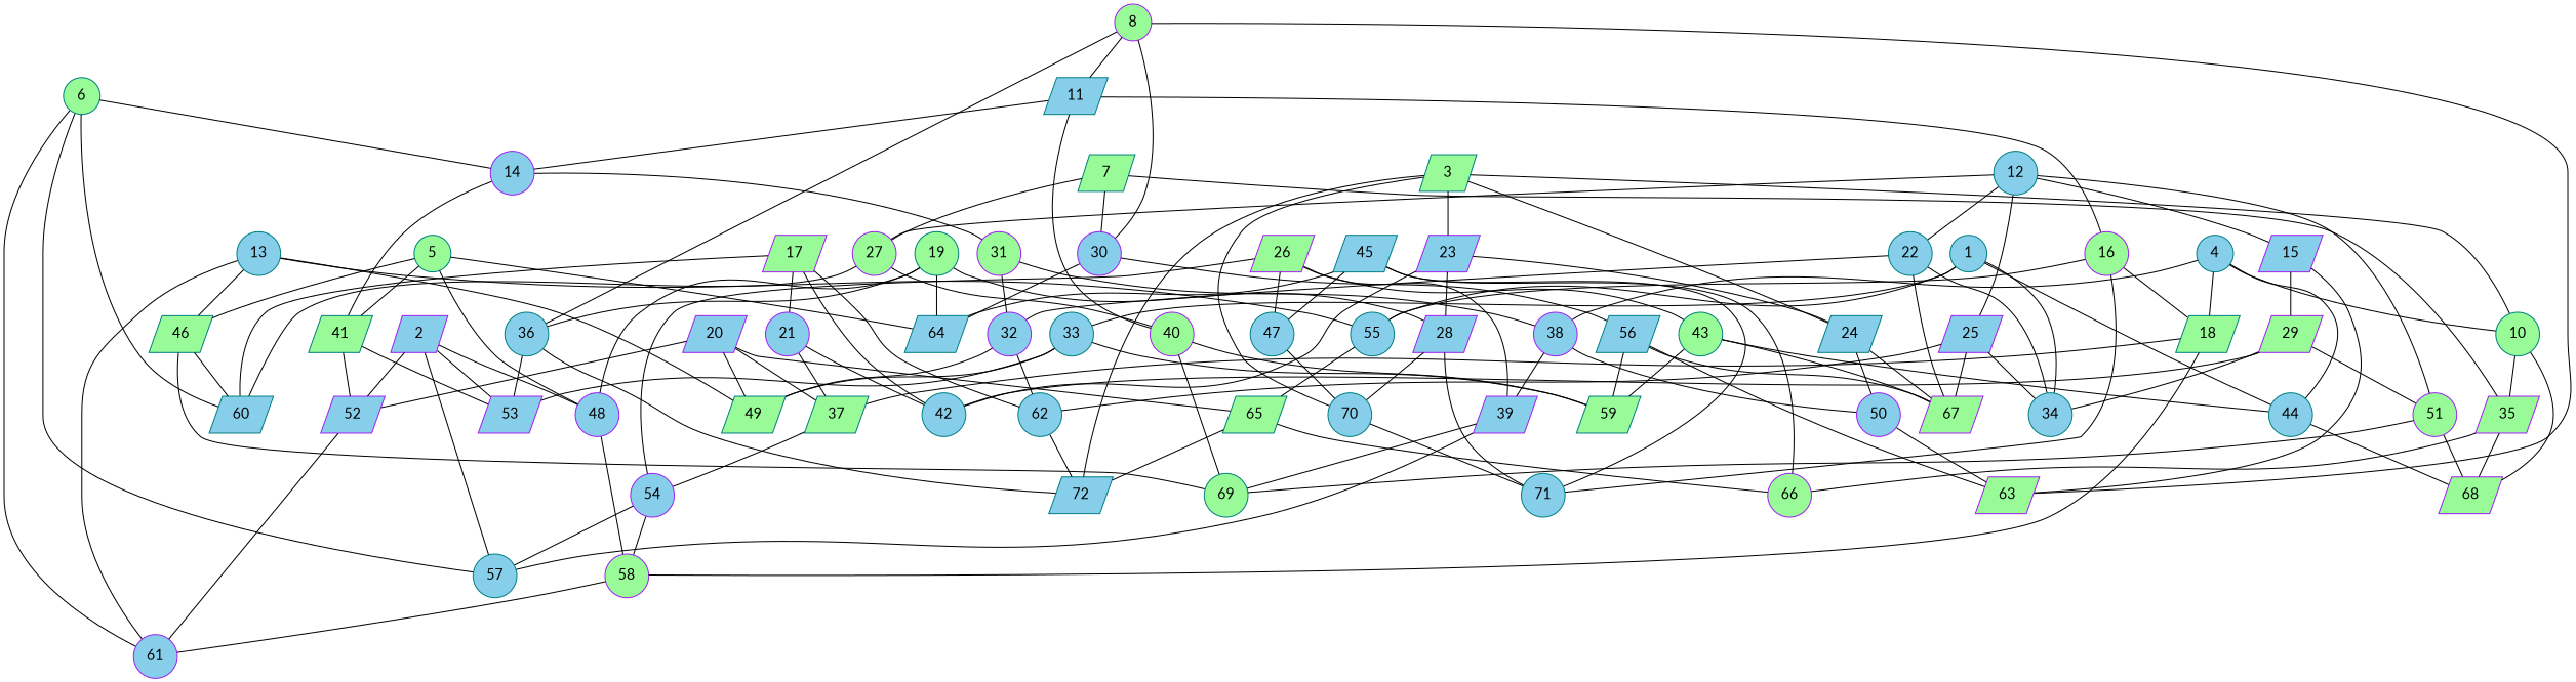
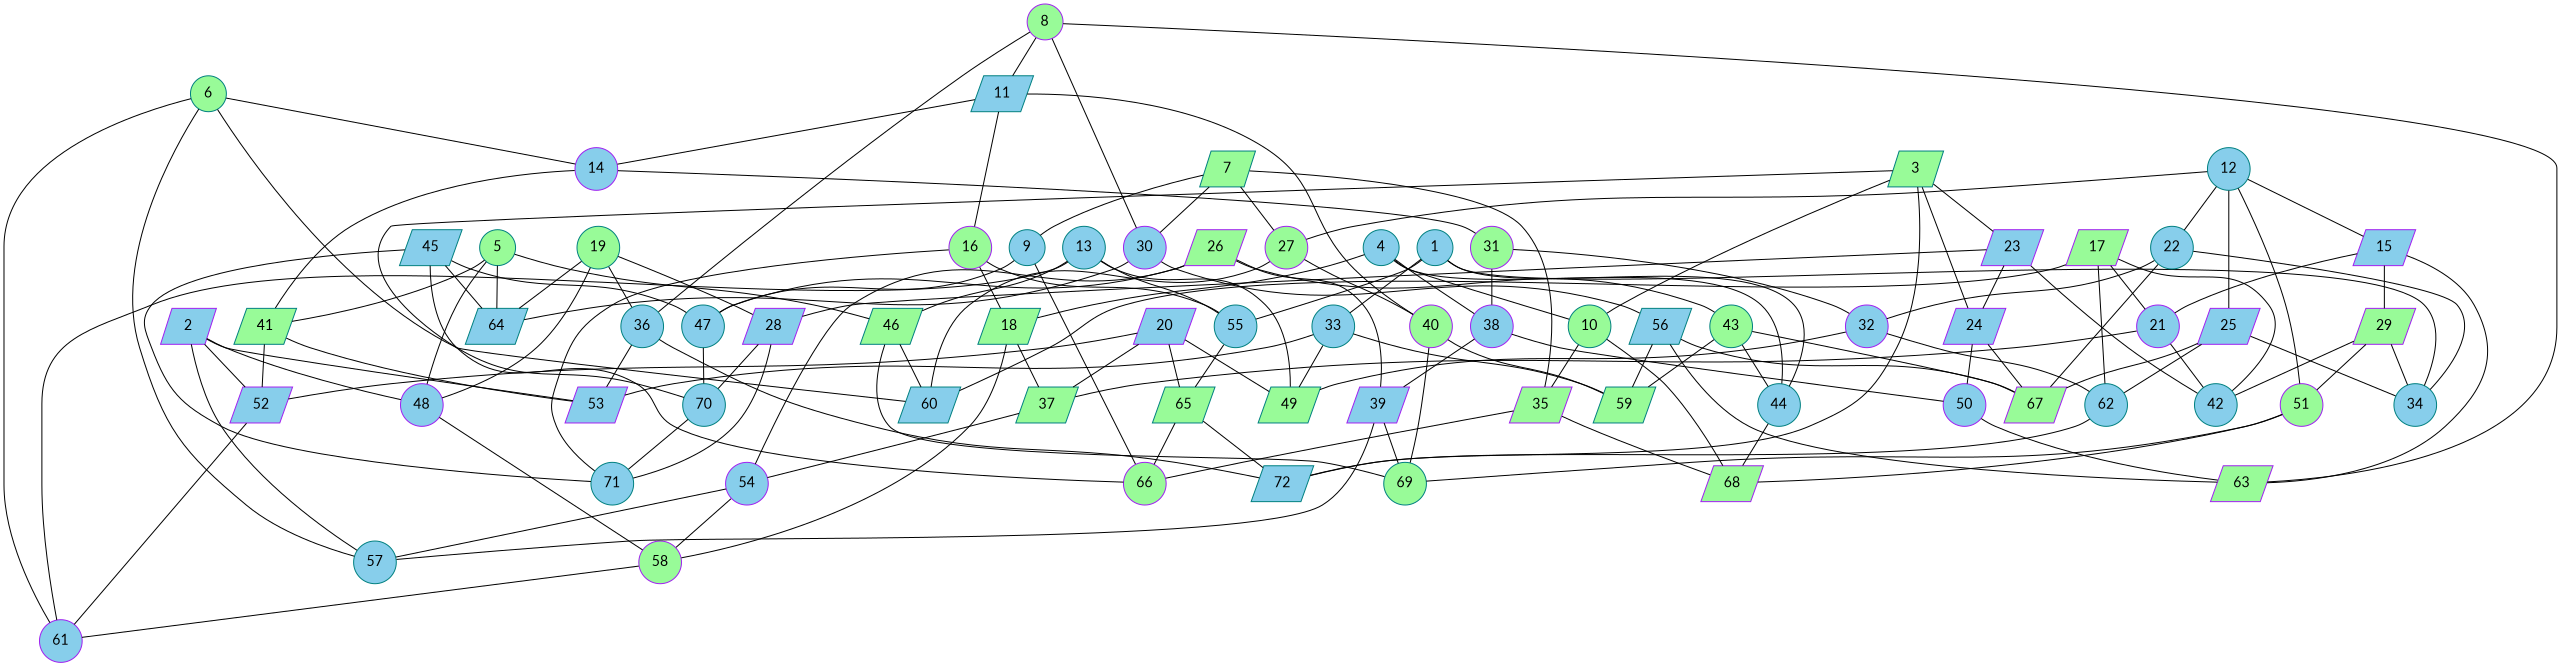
  graph {
    fontname=Lato
    node [color=teal fillcolor=skyblue fontname=Lato shape=circle style=filled]
    edge [fontname=Lato]
    1
    33
    34
    44
    55
    53 [color=purple shape=parallelogram]
    49 [fillcolor=palegreen shape=parallelogram]
    59 [fillcolor=palegreen shape=parallelogram]
    68 [color=purple fillcolor=palegreen shape=parallelogram]
    65 [fillcolor=palegreen shape=parallelogram]
    2 [color=purple shape=parallelogram]
    48 [color=purple]
    52 [color=purple shape=parallelogram]
    57
    58 [color=purple fillcolor=palegreen]
    61 [color=purple]
    3 [fillcolor=palegreen shape=parallelogram]
    10 [fillcolor=palegreen]
-   24 [shape=parallelogram]
+   24 [color=purple shape=parallelogram]
    70
    72 [shape=parallelogram]
    23 [color=purple shape=parallelogram]
    35 [color=purple fillcolor=palegreen shape=parallelogram]
    67 [color=purple fillcolor=palegreen shape=parallelogram]
    50 [color=purple]
    71
    4
    18 [fillcolor=palegreen shape=parallelogram]
    38 [color=purple]
    37 [fillcolor=palegreen shape=parallelogram]
    39 [color=purple shape=parallelogram]
    5 [fillcolor=palegreen]
    41 [fillcolor=palegreen shape=parallelogram]
    46 [fillcolor=palegreen shape=parallelogram]
    64 [shape=parallelogram]
    60 [shape=parallelogram]
    69 [fillcolor=palegreen]
    6 [fillcolor=palegreen]
    14 [color=purple]
    31 [color=purple fillcolor=palegreen]
    7 [fillcolor=palegreen shape=parallelogram]
+   9
    27 [color=purple fillcolor=palegreen]
    30 [color=purple]
    47
    66 [color=purple fillcolor=palegreen]
    40 [color=purple fillcolor=palegreen]
    56 [shape=parallelogram]
    8 [color=purple fillcolor=palegreen]
    11 [shape=parallelogram]
    36
    63 [color=purple fillcolor=palegreen shape=parallelogram]
    16 [color=purple fillcolor=palegreen]
    42
    28 [color=purple shape=parallelogram]
    12
    15 [color=purple shape=parallelogram]
    22
    25 [color=purple shape=parallelogram]
    51 [color=purple fillcolor=palegreen]
    21 [color=purple]
    29 [color=purple fillcolor=palegreen shape=parallelogram]
    32 [color=purple]
    62
    13
    17 [color=purple fillcolor=palegreen shape=parallelogram]
    54 [color=purple]
    19 [fillcolor=palegreen]
    20 [color=purple shape=parallelogram]
    26 [color=purple fillcolor=palegreen shape=parallelogram]
    43 [fillcolor=palegreen]
    45 [shape=parallelogram]
    1 -- 33
    1 -- 34
    1 -- 44
    1 -- 55
    33 -- 53
    33 -- 49
    33 -- 59
    44 -- 68
    55 -- 65
    65 -- 72
    65 -- 66
    2 -- 53
    2 -- 48
    2 -- 52
    2 -- 57
    48 -- 58
    52 -- 61
    58 -- 61
    3 -- 10
    3 -- 24
    3 -- 70
    3 -- 72
    3 -- 23
    10 -- 68
    10 -- 35
    24 -- 67
    24 -- 50
    70 -- 71
    23 -- 24
    23 -- 42
    23 -- 28
    35 -- 68
    35 -- 66
    50 -- 63
    4 -- 44
    4 -- 10
    4 -- 18
    4 -- 38
    18 -- 58
    18 -- 37
    38 -- 50
    38 -- 39
    37 -- 54
    39 -- 57
    39 -- 69
    5 -- 48
    5 -- 41
    5 -- 46
    5 -- 64
    41 -- 53
    41 -- 52
    46 -- 60
    46 -- 69
    6 -- 57
    6 -- 61
    6 -- 60
    6 -- 14
    14 -- 41
    14 -- 31
    31 -- 38
    31 -- 32
    7 -- 35
+   7 -- 9
    7 -- 27
    7 -- 30
+   9 -- 47
+   9 -- 66
    27 -- 60
    27 -- 40
    30 -- 64
    30 -- 56
    47 -- 70
    40 -- 59
    40 -- 69
    56 -- 59
    56 -- 67
    56 -- 63
    8 -- 30
    8 -- 11
    8 -- 36
    8 -- 63
    11 -- 14
    11 -- 40
    11 -- 16
    36 -- 53
    36 -- 72
    16 -- 55
    16 -- 71
    16 -- 18
    28 -- 70
    28 -- 71
    12 -- 27
    12 -- 15
    12 -- 22
    12 -- 25
    12 -- 51
    15 -- 63
+   15 -- 21
    15 -- 29
    22 -- 34
    22 -- 67
    22 -- 32
    25 -- 34
    25 -- 67
    25 -- 62
    51 -- 68
    51 -- 69
    21 -- 37
    21 -- 42
    29 -- 34
    29 -- 42
    29 -- 51
    32 -- 49
    32 -- 62
    62 -- 72
    13 -- 55
    13 -- 49
    13 -- 61
    13 -- 46
    17 -- 60
    17 -- 42
    17 -- 21
    17 -- 62
    54 -- 57
    54 -- 58
    19 -- 48
    19 -- 64
    19 -- 36
    19 -- 28
    20 -- 49
    20 -- 65
    20 -- 52
    20 -- 37
    26 -- 39
    26 -- 47
    26 -- 54
    26 -- 43
    43 -- 44
    43 -- 59
    43 -- 67
    45 -- 71
    45 -- 64
    45 -- 47
    45 -- 66
  }
